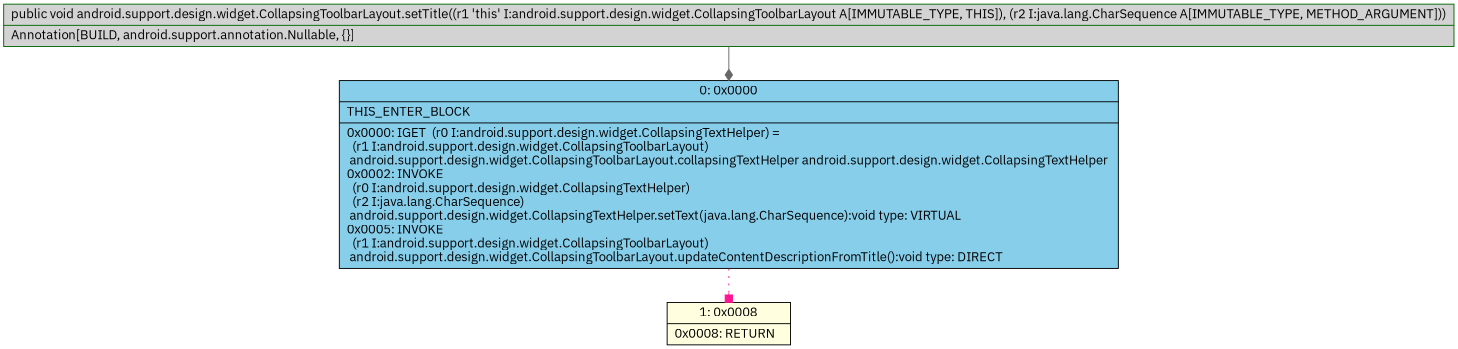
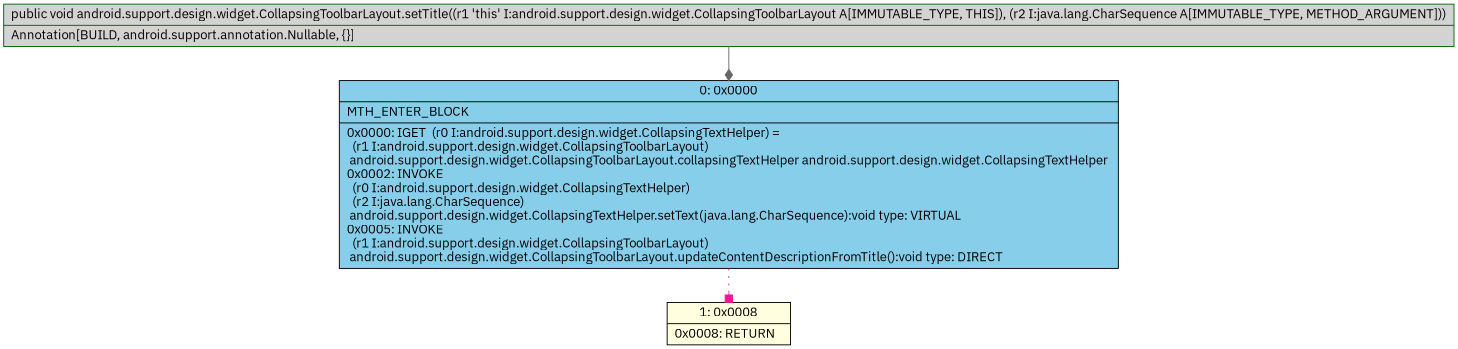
  digraph {
    fontname="IBM Plex Sans"
    node [shape=record style=filled color=black fontname="IBM Plex Sans"]
    edge [fontname="IBM Plex Sans"]
-   n1 [label="{0\:\ 0x0000|THIS_ENTER_BLOCK\l|0x0000: IGET  (r0 I:android.support.design.widget.CollapsingTextHelper) = \l  (r1 I:android.support.design.widget.CollapsingToolbarLayout)\l android.support.design.widget.CollapsingToolbarLayout.collapsingTextHelper android.support.design.widget.CollapsingTextHelper \l0x0002: INVOKE  \l  (r0 I:android.support.design.widget.CollapsingTextHelper)\l  (r2 I:java.lang.CharSequence)\l android.support.design.widget.CollapsingTextHelper.setText(java.lang.CharSequence):void type: VIRTUAL \l0x0005: INVOKE  \l  (r1 I:android.support.design.widget.CollapsingToolbarLayout)\l android.support.design.widget.CollapsingToolbarLayout.updateContentDescriptionFromTitle():void type: DIRECT \l}" fillcolor=skyblue]
+   n1 [label="{0\:\ 0x0000|MTH_ENTER_BLOCK\l|0x0000: IGET  (r0 I:android.support.design.widget.CollapsingTextHelper) = \l  (r1 I:android.support.design.widget.CollapsingToolbarLayout)\l android.support.design.widget.CollapsingToolbarLayout.collapsingTextHelper android.support.design.widget.CollapsingTextHelper \l0x0002: INVOKE  \l  (r0 I:android.support.design.widget.CollapsingTextHelper)\l  (r2 I:java.lang.CharSequence)\l android.support.design.widget.CollapsingTextHelper.setText(java.lang.CharSequence):void type: VIRTUAL \l0x0005: INVOKE  \l  (r1 I:android.support.design.widget.CollapsingToolbarLayout)\l android.support.design.widget.CollapsingToolbarLayout.updateContentDescriptionFromTitle():void type: DIRECT \l}" fillcolor=skyblue]
    n2 [label="{1\:\ 0x0008|0x0008: RETURN   \l}" fillcolor=lightyellow]
    n3 [label="{public void android.support.design.widget.CollapsingToolbarLayout.setTitle((r1 'this' I:android.support.design.widget.CollapsingToolbarLayout A[IMMUTABLE_TYPE, THIS]), (r2 I:java.lang.CharSequence A[IMMUTABLE_TYPE, METHOD_ARGUMENT]))  | Annotation[BUILD, android.support.annotation.Nullable, \{\}]\l}" fillcolor=lightgrey color=darkgreen]
    n1 -> n2 [color=deeppink style=dotted arrowhead=box]
    n3 -> n1 [color=gray40 style=solid arrowhead=diamond]
  }
